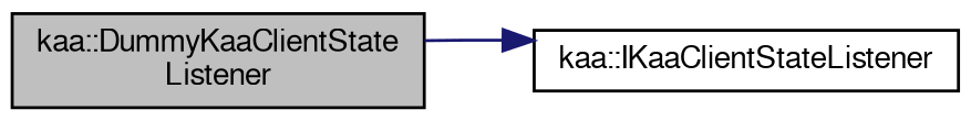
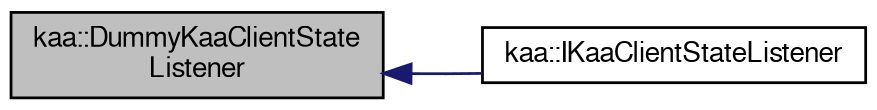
  digraph {
    rankdir=LR
    node [color=black fontname=FreeSans fontsize=10 shape=record]
    n1 [fillcolor=grey75 fontcolor=black height=0.2 label="kaa::DummyKaaClientState\lListener" style=filled width=0.4]
    n2 [height=0.2 label="kaa::IKaaClientStateListener" width=0.4]
-   n2 -> n1 [color=midnightblue dir=back fontname=FreeSans fontsize=10 labelfontname=FreeSans labelfontsize=10 style=solid]
+   n1 -> n2 [color=midnightblue dir=back fontname=FreeSans fontsize=10 labelfontname=FreeSans labelfontsize=10 style=solid]
  }
